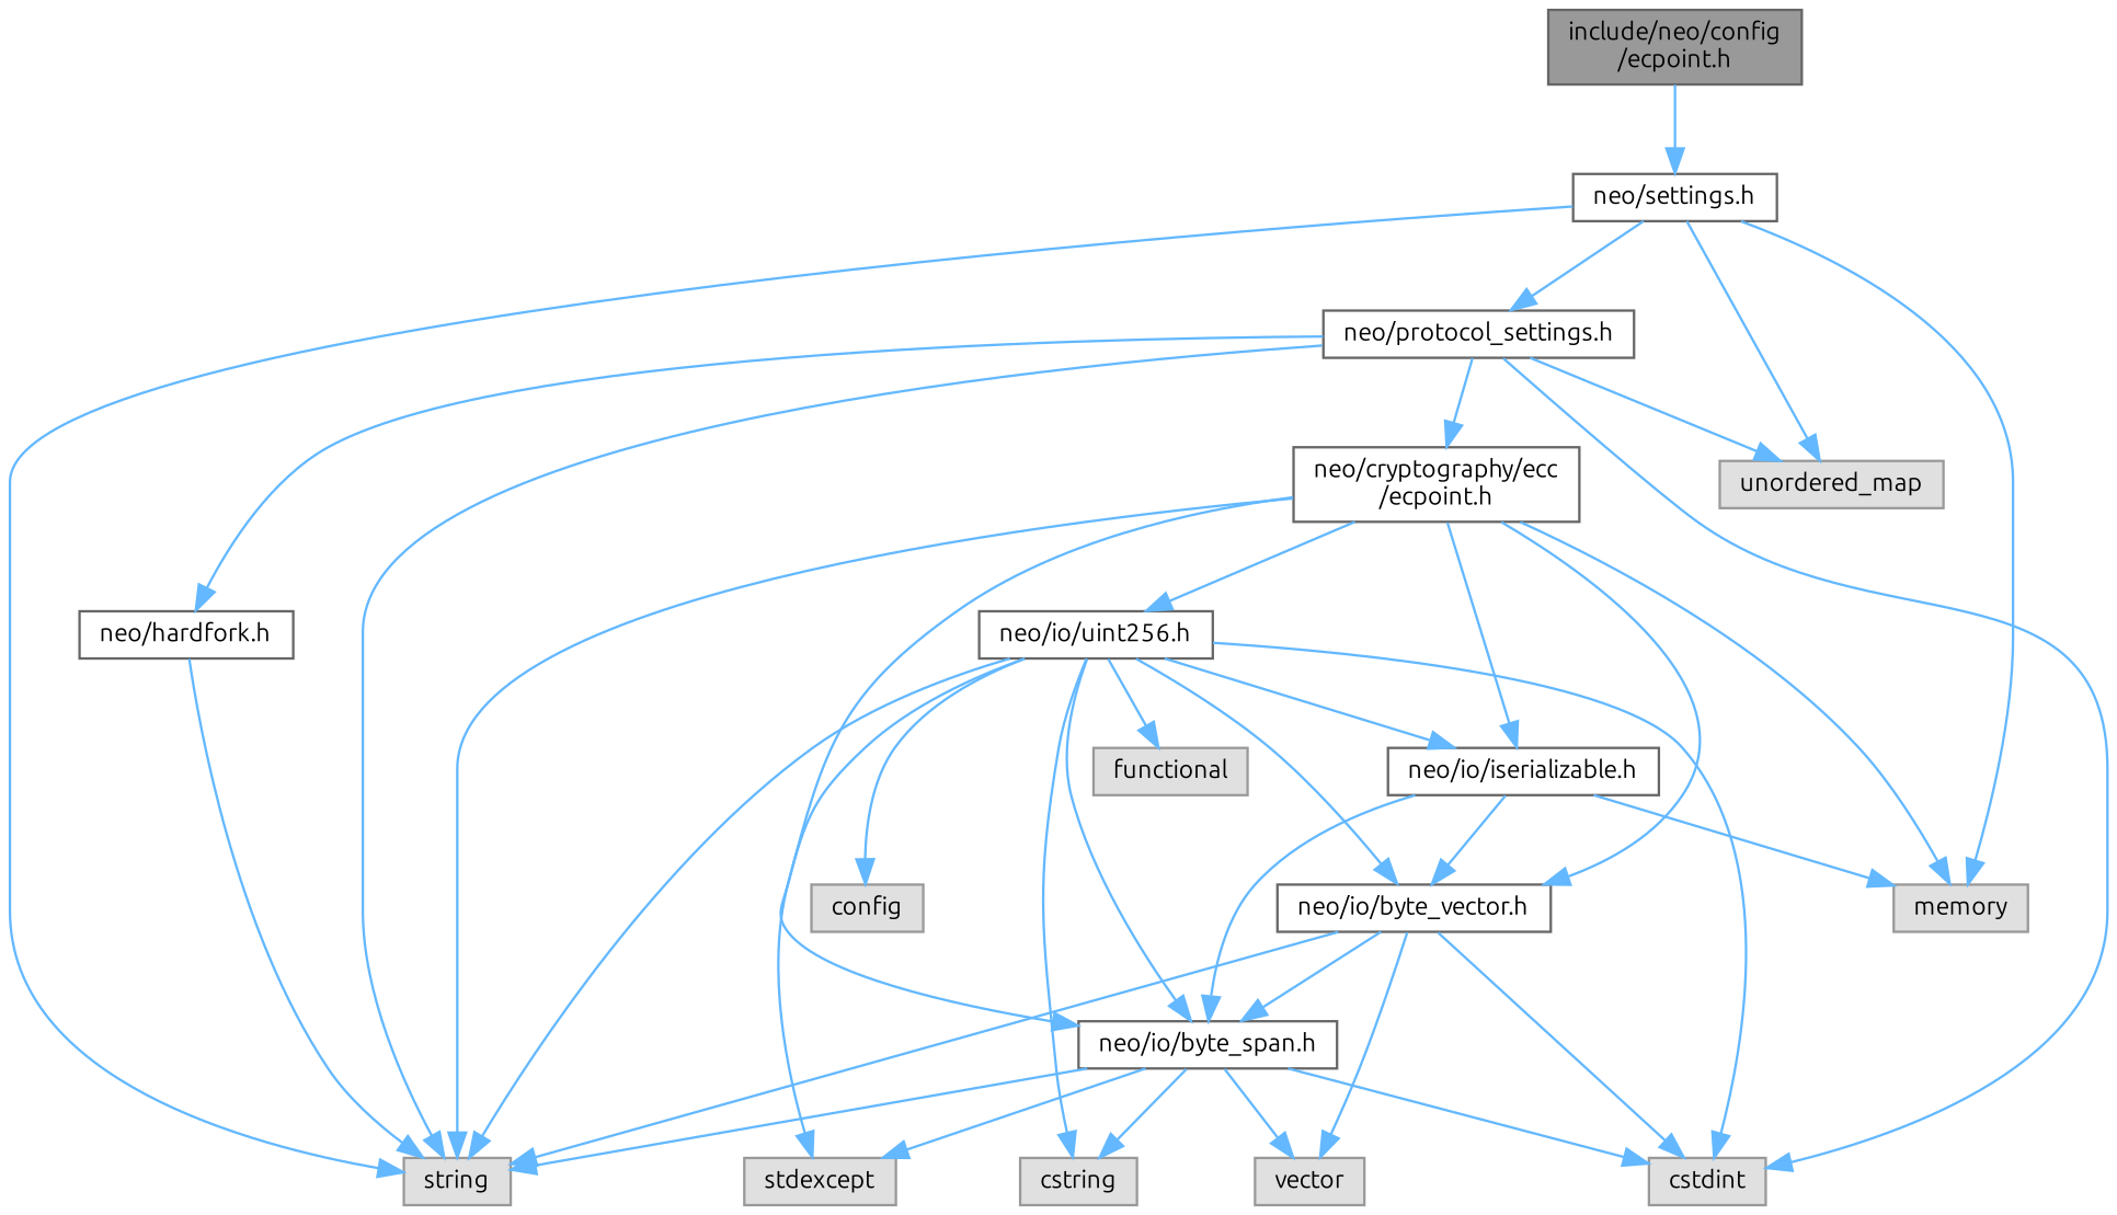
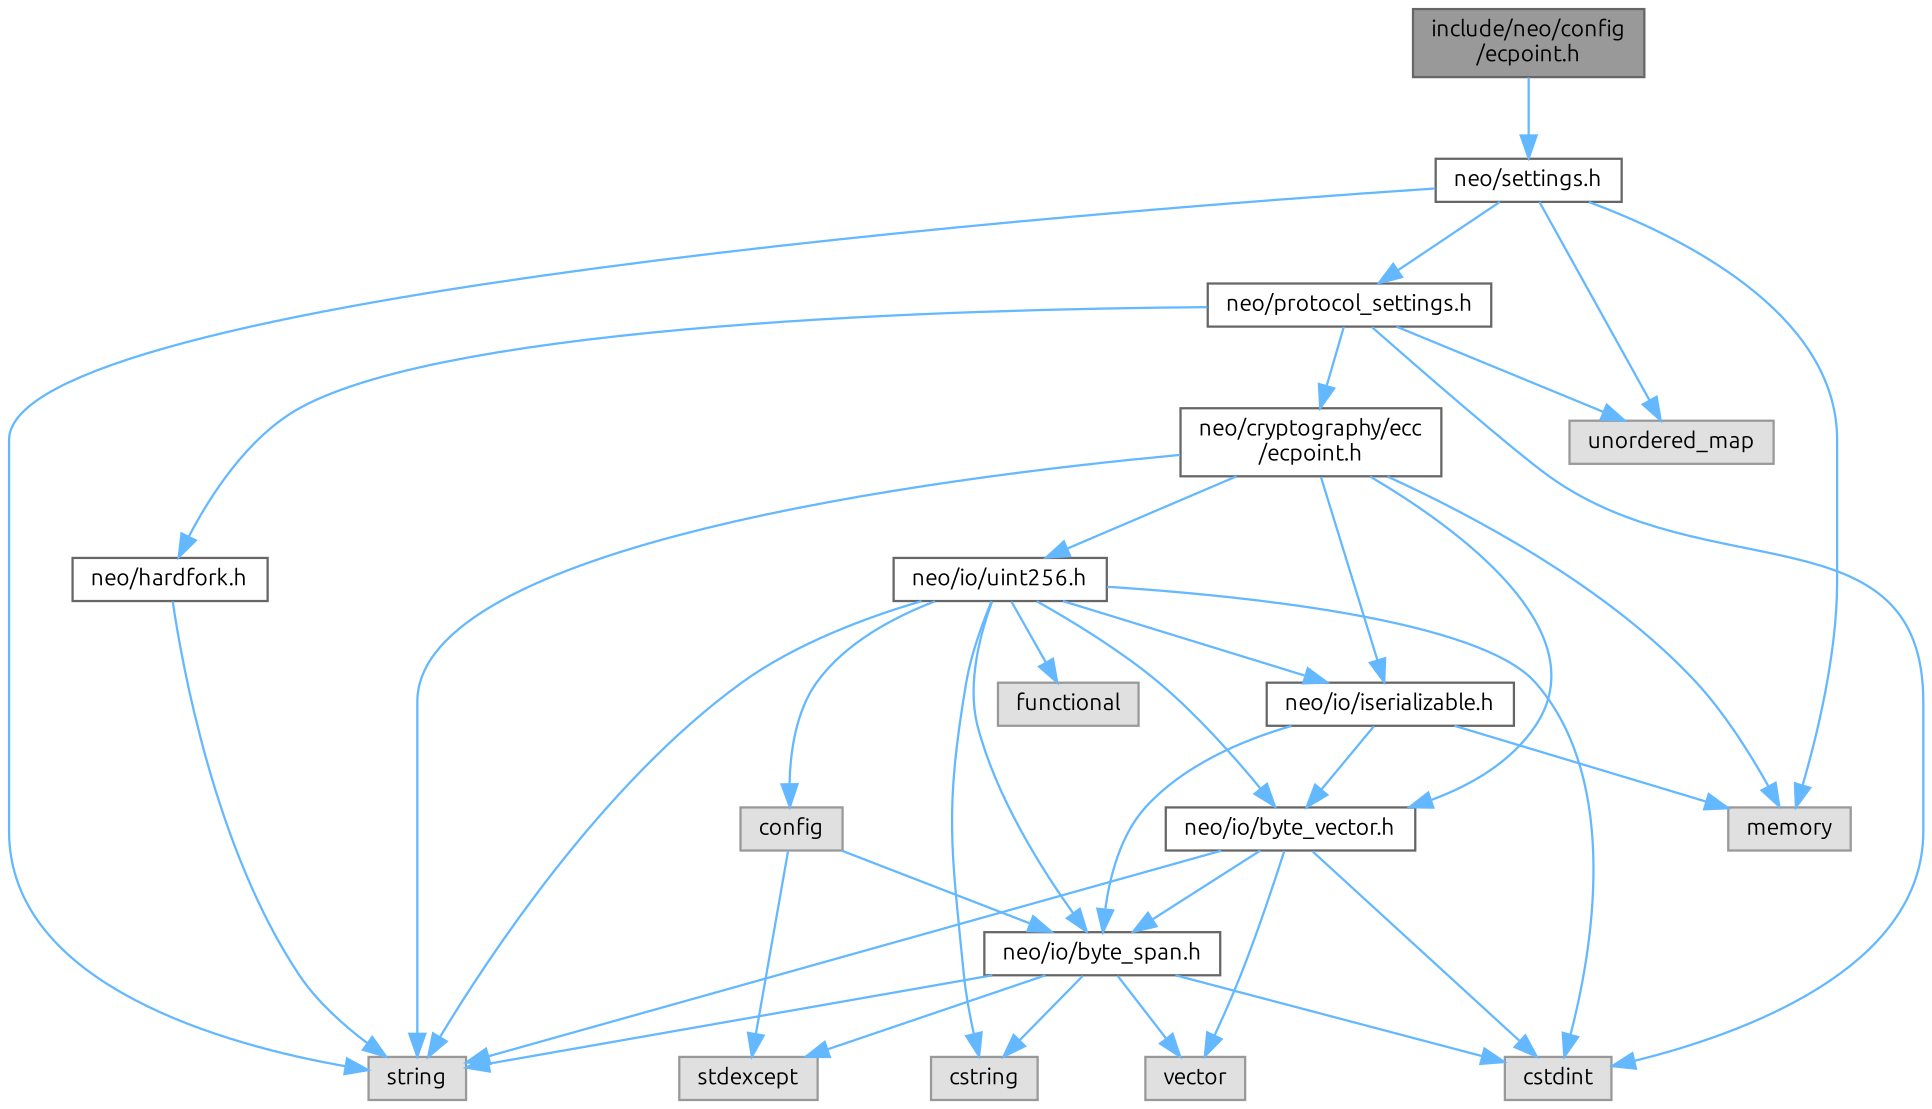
  digraph {
    fontname=Ubuntu
    node [color=grey60 fillcolor="#E0E0E0" fontname=Ubuntu fontsize=10 shape=box style=filled]
    edge [color=steelblue1 fontname=Ubuntu fontsize=10 labelfontname=Helvetica labelfontsize=10 style=solid]
    n1 [color=gray40 fillcolor=grey60 fontcolor=black height=0.2 label="include/neo/config\l/ecpoint.h" width=0.4]
    n2 [color=grey40 fillcolor=white height=0.2 label="neo/settings.h" width=0.4]
    n3 [color=grey40 fillcolor=white height=0.2 label="neo/protocol_settings.h" width=0.4]
    n4 [height=0.2 label=string width=0.4]
    n5 [height=0.2 label=memory width=0.4]
    n6 [height=0.2 label=unordered_map width=0.4]
    n7 [color=grey40 fillcolor=white height=0.2 label="neo/cryptography/ecc\l/ecpoint.h" width=0.4]
    n8 [height=0.2 label=cstdint width=0.4]
    n9 [color=grey40 fillcolor=white height=0.2 label="neo/hardfork.h" width=0.4]
    n10 [color=grey40 fillcolor=white height=0.2 label="neo/io/byte_span.h" width=0.4]
    n11 [color=grey40 fillcolor=white height=0.2 label="neo/io/byte_vector.h" width=0.4]
    n12 [color=grey40 fillcolor=white height=0.2 label="neo/io/iserializable.h" width=0.4]
    n13 [color=grey40 fillcolor=white height=0.2 label="neo/io/uint256.h" width=0.4]
    n14 [height=0.2 label=vector width=0.4]
    n15 [height=0.2 label=cstring width=0.4]
    n16 [height=0.2 label=stdexcept width=0.4]
    n17 [height=0.2 label=config width=0.4]
    n18 [height=0.2 label=functional width=0.4]
    n1 -> n2
    n2 -> n3
    n2 -> n4
    n2 -> n5
    n2 -> n6
-   n3 -> n4
    n3 -> n6
    n3 -> n7
    n3 -> n8
    n3 -> n9
    n7 -> n4
    n7 -> n5
-   n7 -> n10
+   n17 -> n10
    n7 -> n11
    n7 -> n12
    n7 -> n13
    n9 -> n4
    n10 -> n4
    n10 -> n8
    n10 -> n14
    n10 -> n15
    n10 -> n16
    n11 -> n4
    n11 -> n8
    n11 -> n10
    n11 -> n14
    n12 -> n5
    n12 -> n10
    n12 -> n11
    n13 -> n4
    n13 -> n8
    n13 -> n10
    n13 -> n11
    n13 -> n12
    n13 -> n15
-   n13 -> n16
+   n17 -> n16
    n13 -> n17
    n13 -> n18
  }
